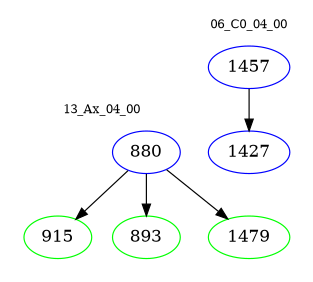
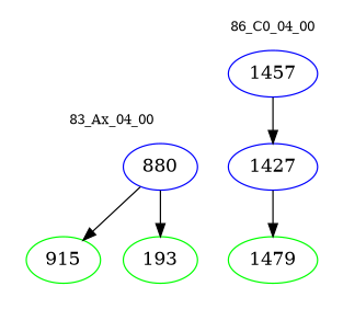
  digraph {
    node [color=green]
    edge [color=black]
    n1 [label=915]
    n2 [color=blue label=880]
-   n3 [label=893]
+   n3 [label=193]
    n4 [color=blue label=1457]
    n5 [color=blue label=1427]
    n6 [label=1479]
    subgraph cluster_1 {
      color=white
      fontsize=10
-     label="13_Ax_04_00"
+     label="83_Ax_04_00"
      n1
      n2
      n3
    }
    subgraph cluster_2 {
      color=white
      fontsize=10
-     label="06_C0_04_00"
+     label="86_C0_04_00"
      n4
      n5
      n6
    }
    n2 -> n1
    n2 -> n3
    n4 -> n5
-   n2 -> n6
+   n5 -> n6
  }
